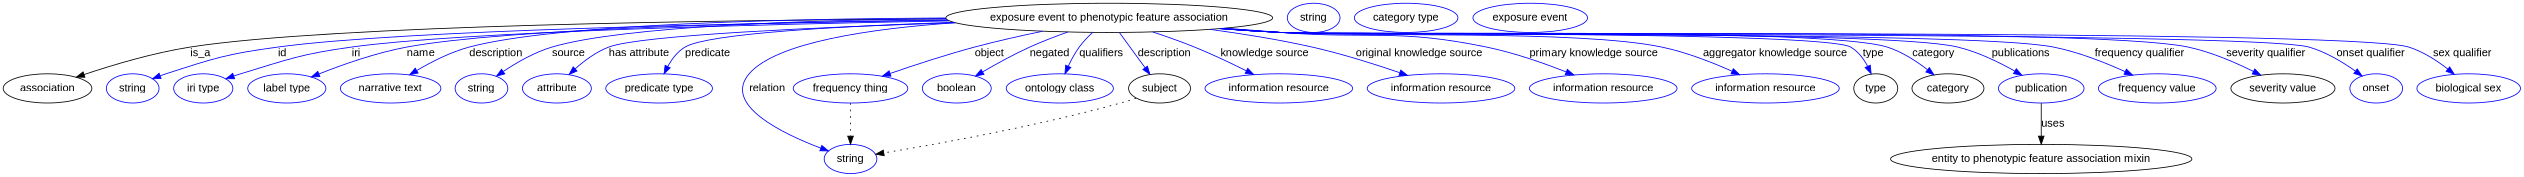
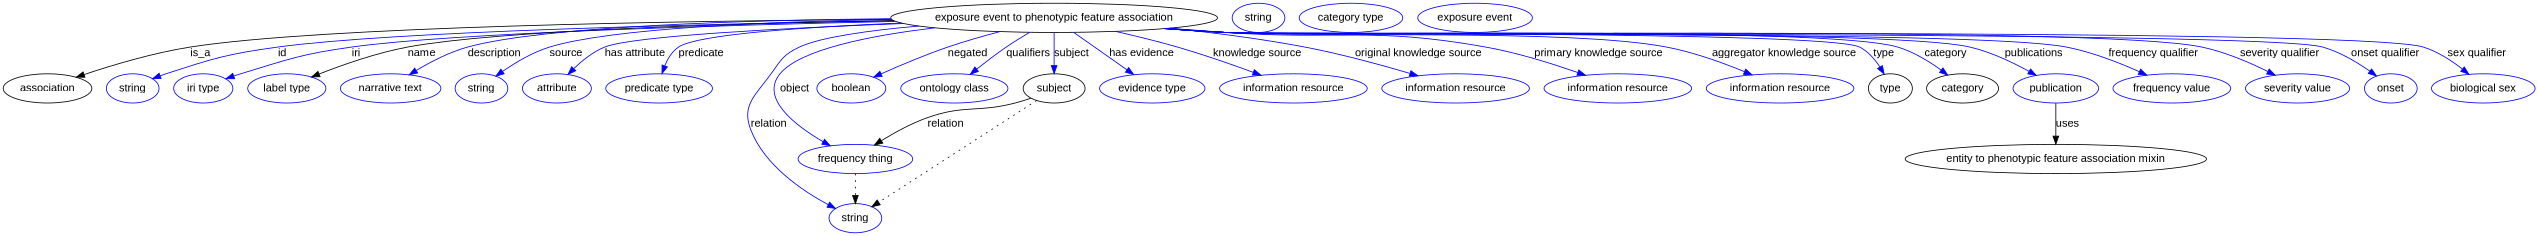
  digraph {
    fontname="Liberation Sans"
    node [fontname="Liberation Sans" color=blue]
    edge [fontname="Liberation Sans" color=blue style=solid]
    n1 [height=0.5 label="exposure event to phenotypic feature association" width=5.0732 color=""]
    association [height=0.5 width=1.3902 color=""]
    n3 [height=0.5 label=string width=0.84854]
    n4 [height=0.5 label="iri type" width=1.011]
    n5 [height=0.5 label="label type" width=1.2638]
    n6 [height=0.5 label="narrative text" width=1.6068]
    n7 [height=0.5 label=string width=0.84854]
    n8 [height=0.5 label=attribute width=1.1193]
    n9 [height=0.5 label="predicate type" width=1.679]
    n10 [height=0.5 label="frequency thing" width=1.5346]
    n11 [height=0.5 label=string width=0.84854]
    n12 [height=0.5 label=boolean width=1.0652]
    n13 [height=0.5 label="ontology class" width=1.7151]
    n14 [height=0.5 label=publication width=1.3902]
+   n15 [height=0.5 label="evidence type" width=1.661]
    n16 [height=0.5 label="information resource" width=2.3651]
    n17 [height=0.5 label="information resource" width=2.3651]
    n18 [height=0.5 label="information resource" width=2.3651]
    n19 [height=0.5 label="information resource" width=2.3651]
    type [height=0.5 width=0.75 color=""]
    category [height=0.5 width=1.1374 color=""]
    subject [height=0.5 width=0.99297 color=""]
    n23 [height=0.5 label="frequency value" width=1.8776]
-   n24 [color=black height=0.5 label="severity value" width=1.661]
+   n24 [height=0.5 label="severity value" width=1.661]
    n25 [height=0.5 label=onset width=0.81243]
    n26 [height=0.5 label="biological sex" width=1.661]
    "entity to phenotypic feature association mixin" [height=0.5 width=4.8024 color=""]
    n28 [height=0.5 label=string width=0.84854]
    n29 [height=0.5 label="category type" width=1.6249]
    n30 [height=0.5 label="exposure event" width=1.7693]
    n1 -> association [label=is_a color="" style=""]
    n1 -> n3 [label=id]
    n1 -> n4 [label=iri]
-   n1 -> n5 [label=name]
+   n1 -> n5 [color=black label=name]
    n1 -> n6 [label=description]
    n1 -> n7 [label=source]
    n1 -> n8 [label="has attribute"]
    n1 -> n9 [label=predicate]
    n1 -> n10 [label=object]
    n1 -> n11 [label=relation]
    n1 -> n12 [label=negated]
    n1 -> n13 [label=qualifiers]
    n1 -> n14 [label=publications]
+   n1 -> n15 [label="has evidence"]
    n1 -> n16 [label="knowledge source"]
    n1 -> n17 [label="original knowledge source"]
    n1 -> n18 [label="primary knowledge source"]
    n1 -> n19 [label="aggregator knowledge source"]
    n1 -> type [label=type]
    n1 -> category [label=category]
-   n1 -> subject [label=description]
+   n1 -> subject [label=subject]
    n1 -> n23 [label="frequency qualifier"]
    n1 -> n24 [label="severity qualifier"]
    n1 -> n25 [label="onset qualifier"]
    n1 -> n26 [label="sex qualifier"]
    n10 -> n11 [style=dotted color=""]
    n14 -> "entity to phenotypic feature association mixin" [label=uses color="" style=""]
+   subject -> n10 [label=relation color="" style=""]
    subject -> n11 [style=dotted color=""]
  }
